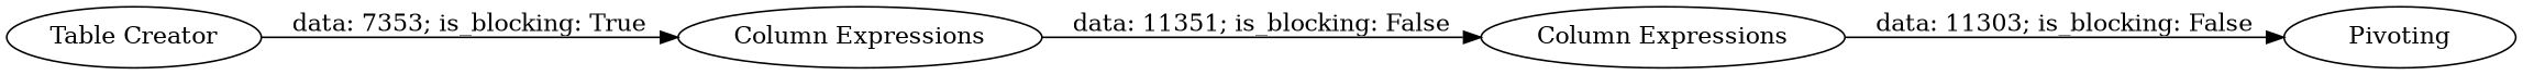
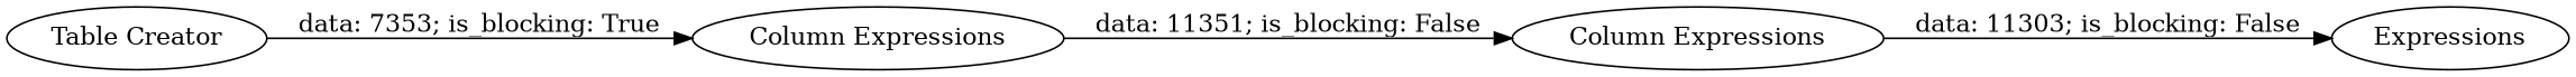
  digraph {
    rankdir=LR
    n1 [label="Table Creator"]
    n2 [label="Column Expressions"]
    n3 [label="Column Expressions"]
-   n4 [label=Pivoting]
+   n4 [label=Expressions]
    n1 -> n2 [label="data: 7353; is_blocking: True"]
    n2 -> n3 [label="data: 11351; is_blocking: False"]
    n3 -> n4 [label="data: 11303; is_blocking: False"]
  }
